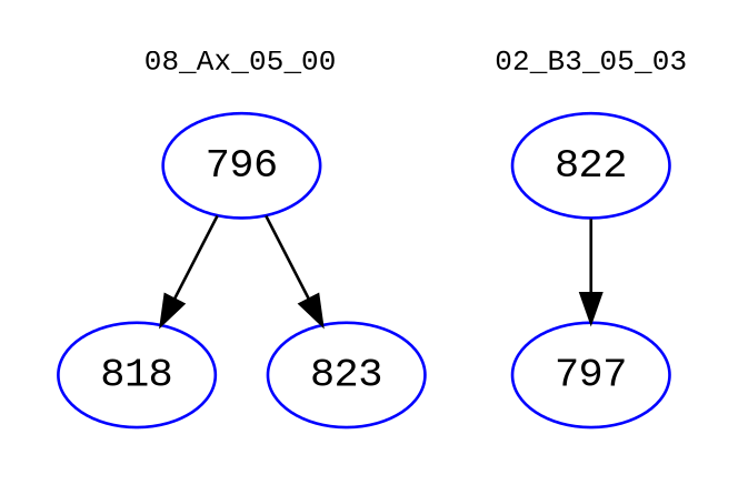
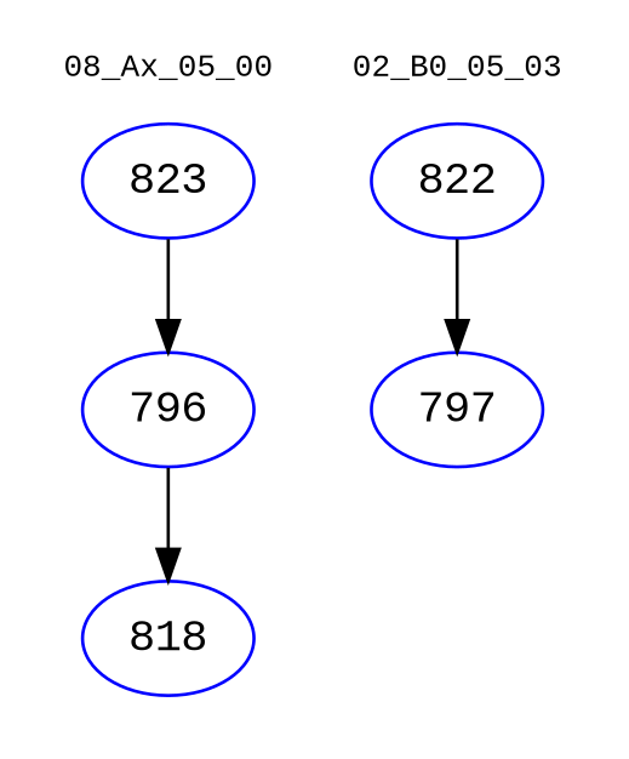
  digraph {
    fontname="Liberation Mono"
    node [color=blue fontname="Liberation Mono"]
    edge [color=black fontname="Liberation Mono"]
    n1 [label=818]
    n2 [label=796]
    n3 [label=823]
    n4 [label=822]
    n5 [label=797]
    subgraph cluster_1 {
      color=white
      fontsize=10
      label="08_Ax_05_00"
      n1
      n2
      n3
    }
    subgraph cluster_2 {
      color=white
      fontsize=10
-     label="02_B3_05_03"
+     label="02_B0_05_03"
      n4
      n5
    }
    n2 -> n1
-   n2 -> n3
+   n3 -> n2
    n4 -> n5
  }
